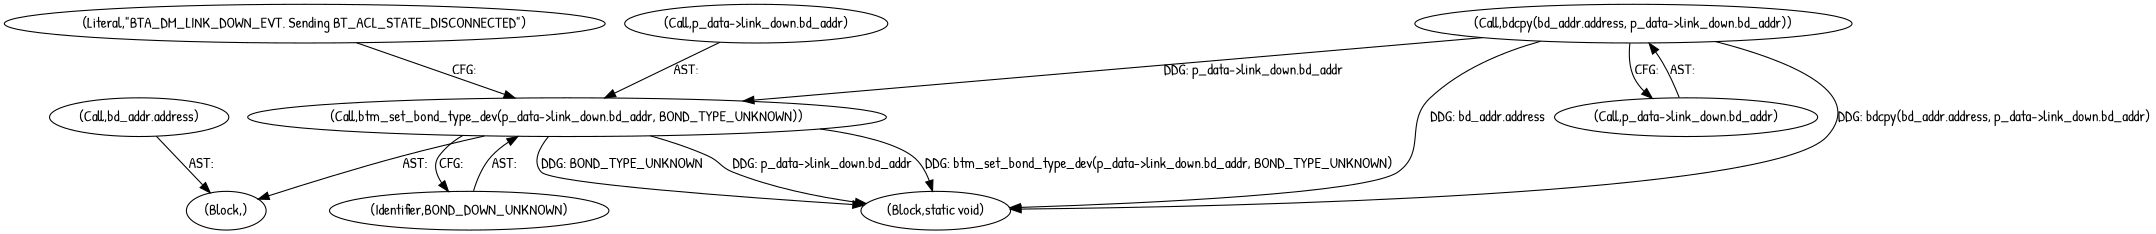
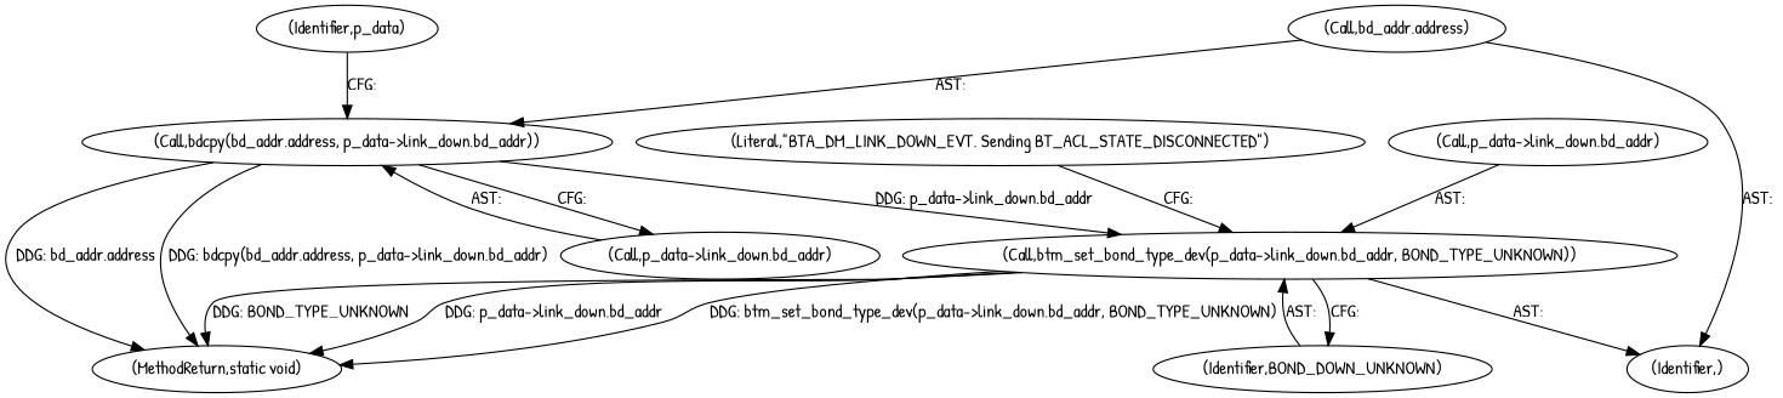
  digraph {
    fontname="Patrick Hand"
    node [fontname="Patrick Hand"]
    edge [fontname="Patrick Hand"]
    n1 [label="(Call,btm_set_bond_type_dev(p_data->link_down.bd_addr, BOND_TYPE_UNKNOWN))"]
-   n2 [label="(Block,)"]
-   n3 [label="(Block,static void)"]
+   n2 [label="(Identifier,)"]
+   n3 [label="(MethodReturn,static void)"]
    n4 [label="(Identifier,BOND_DOWN_UNKNOWN)"]
    n5 [label="(Call,bdcpy(bd_addr.address, p_data->link_down.bd_addr))"]
    n6 [label="(Call,p_data->link_down.bd_addr)"]
+   n7 [label="(Identifier,p_data)"]
    n8 [label="(Call,bd_addr.address)"]
    n9 [label="(Literal,\"BTA_DM_LINK_DOWN_EVT. Sending BT_ACL_STATE_DISCONNECTED\")"]
    n10 [label="(Call,p_data->link_down.bd_addr)"]
    n1 -> n2 [label="AST: "]
    n1 -> n3 [label="DDG: p_data->link_down.bd_addr"]
    n1 -> n3 [label="DDG: btm_set_bond_type_dev(p_data->link_down.bd_addr, BOND_TYPE_UNKNOWN)"]
    n1 -> n3 [label="DDG: BOND_TYPE_UNKNOWN"]
    n1 -> n4 [label="CFG: "]
    n4 -> n1 [label="AST: "]
    n5 -> n1 [label="DDG: p_data->link_down.bd_addr"]
    n5 -> n3 [label="DDG: bdcpy(bd_addr.address, p_data->link_down.bd_addr)"]
    n5 -> n3 [label="DDG: bd_addr.address"]
    n5 -> n6 [label="CFG: "]
    n6 -> n5 [label="AST: "]
+   n7 -> n5 [label="CFG: "]
    n8 -> n2 [label="AST: "]
+   n8 -> n5 [label="AST: "]
    n9 -> n1 [label="CFG: "]
    n10 -> n1 [label="AST: "]
  }
